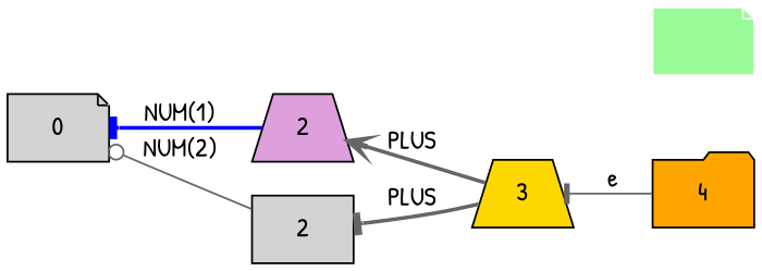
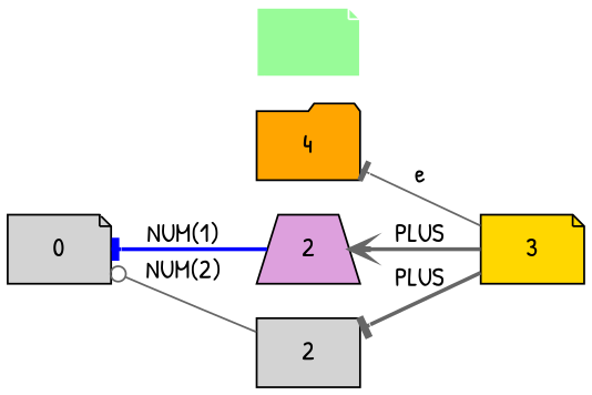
  digraph {
    d2tgraphstyle="scale=0.9"
    d2toptions="--autosize"
    fontname="Patrick Hand"
    rankdir=RL
    node [fillcolor=lightgrey fontname="Patrick Hand" shape=note style=filled]
    edge [color=gray40 fontname="Patrick Hand" arrowhead=tee style=bold]
    n1 [color=white fillcolor=palegreen label=" "]
    n2 [fillcolor=orange label=4 shape=folder]
    n3 [label=0]
-   n4 [fillcolor=gold label=3 shape=trapezium]
+   n4 [fillcolor=gold label=3]
    n5 [fillcolor=plum label=2 shape=trapezium]
    n6 [label=2 shape=box]
    subgraph sub_1 {
      rank=same
      n1
      n2
    }
    subgraph sub_2 {
      rank=same
      n3
    }
    subgraph sub_3 {
      rank=same
      n4
    }
    subgraph sub_4 {
      rank=same
      n5
    }
    subgraph sub_5 {
      rank=same
      n6
    }
    n1 -> n3 [color=white label=" " arrowhead="" style=""]
-   n2 -> n4 [label=e style=solid]
+   n4 -> n2 [label=e style=solid]
    n4 -> n5 [arrowhead=vee label=PLUS]
    n4 -> n6 [label=PLUS]
    n5 -> n3 [color=blue label="NUM(1)"]
    n6 -> n3 [arrowhead=odot label="NUM(2)" style=solid]
  }
